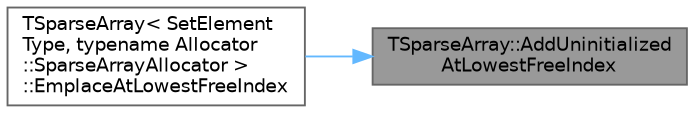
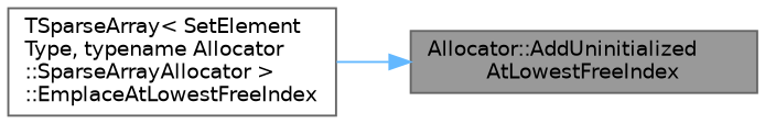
  digraph {
    rankdir=RL
    node [fontname=Helvetica fontsize=10 shape=box style=filled]
-   n1 [color=gray40 fillcolor=grey60 fontcolor=black height=0.2 label="TSparseArray::AddUninitialized\lAtLowestFreeIndex" width=0.4]
+   n1 [color=gray40 fillcolor=grey60 fontcolor=black height=0.2 label="Allocator::AddUninitialized\lAtLowestFreeIndex" width=0.4]
    n2 [color=grey40 fillcolor=white height=0.2 label="TSparseArray\< SetElement\lType, typename Allocator\l::SparseArrayAllocator \>\l::EmplaceAtLowestFreeIndex" width=0.4]
    n1 -> n2 [color=steelblue1 dir=back fontname=Helvetica fontsize=10 labelfontname=Helvetica labelfontsize=10 style=solid]
  }
